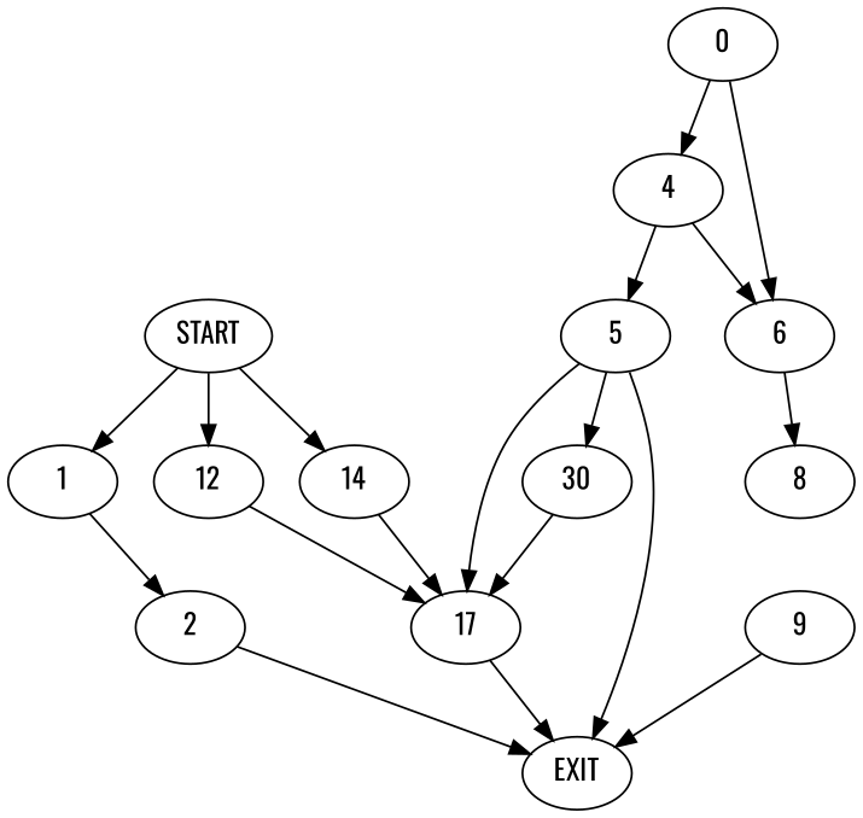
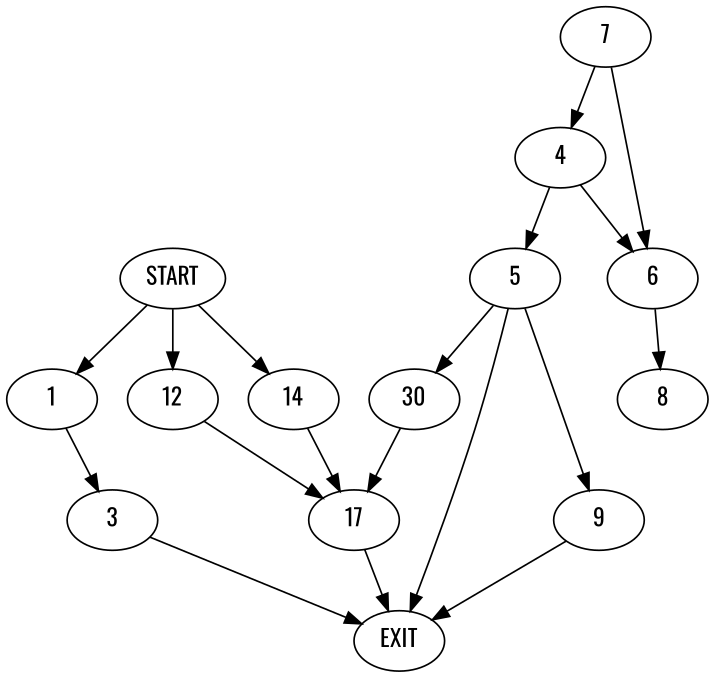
  digraph {
    fontname=Oswald
    node [fontname=Oswald]
    edge [fontname=Oswald]
    n1 [label=START]
    1
    12
    n4 [label=14]
-   3 [label=2]
+   3
    n6 [label=17]
    n7 [label=EXIT]
    4
    5
    6
    9
    n12 [label=30]
    8
-   7 [label=0]
+   7
    n1 -> 1
    n1 -> 12
    n1 -> n4
    1 -> 3
    12 -> n6
    n4 -> n6
    3 -> n7
    n6 -> n7
    4 -> 5
    4 -> 6
    5 -> n7
-   5 -> n6
+   5 -> 9
    5 -> n12
    6 -> 8
    9 -> n7
    n12 -> n6
    7 -> 4
    7 -> 6
  }
